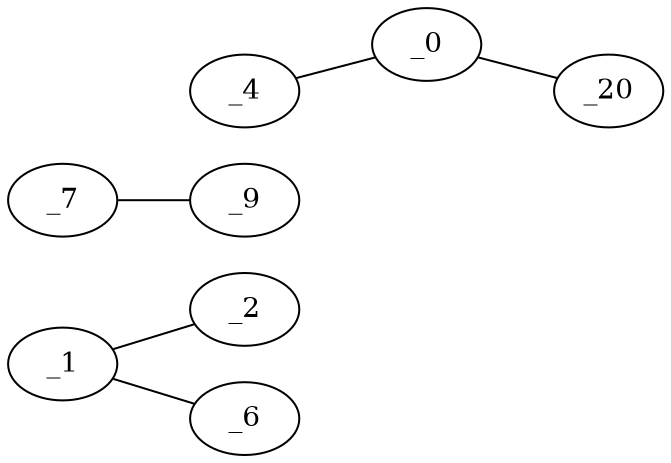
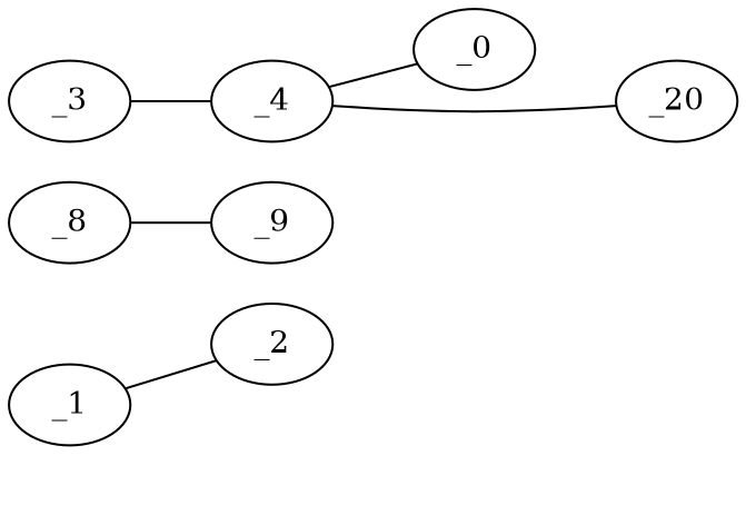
  graph {
    rankdir=LR
    node [charge=0 chem=1 symbol="C  " x=2.866 y=0.5]
    edge [valence=1]
    _1 [chem=4 symbol="N  " y=1]
    _2 [x=2]
-   _6 [x=3.7321]
-   _7 [y=2]
+   _7 [y=2 label=_8]
    _9 [chem=2 symbol="O  " x=3.7321 y=2.5]
+   _3 [x=2 y=-0.5]
    _4 [chem=4 symbol="N  " y=-1]
    n8 [label=_0 y=-2]
    n9 [chem=5 label=_20 symbol="S  " x=2 y=-2.5]
    _1 -- _2
-   _1 -- _6
    _7 -- _9 [valence=2]
+   _3 -- _4
    _4 -- n8
-   n8 -- n9 [valence=2]
+   _4 -- n9 [valence=2]
  }
